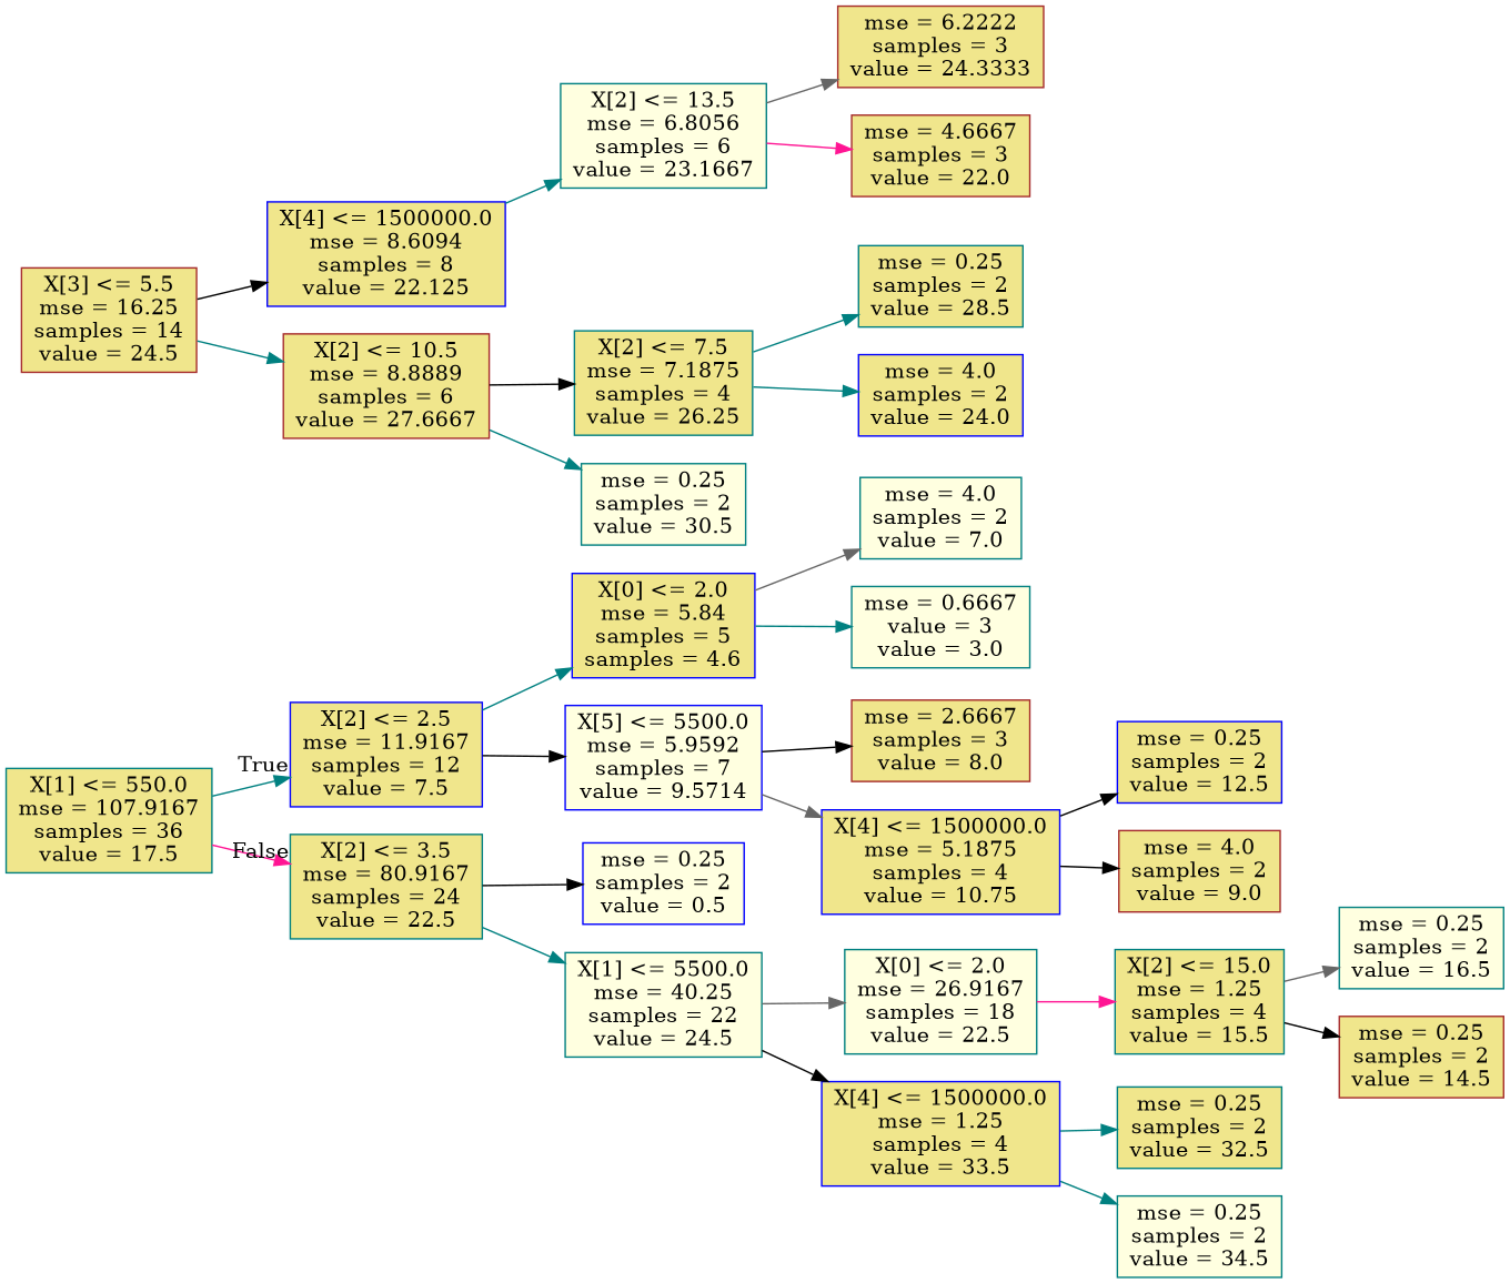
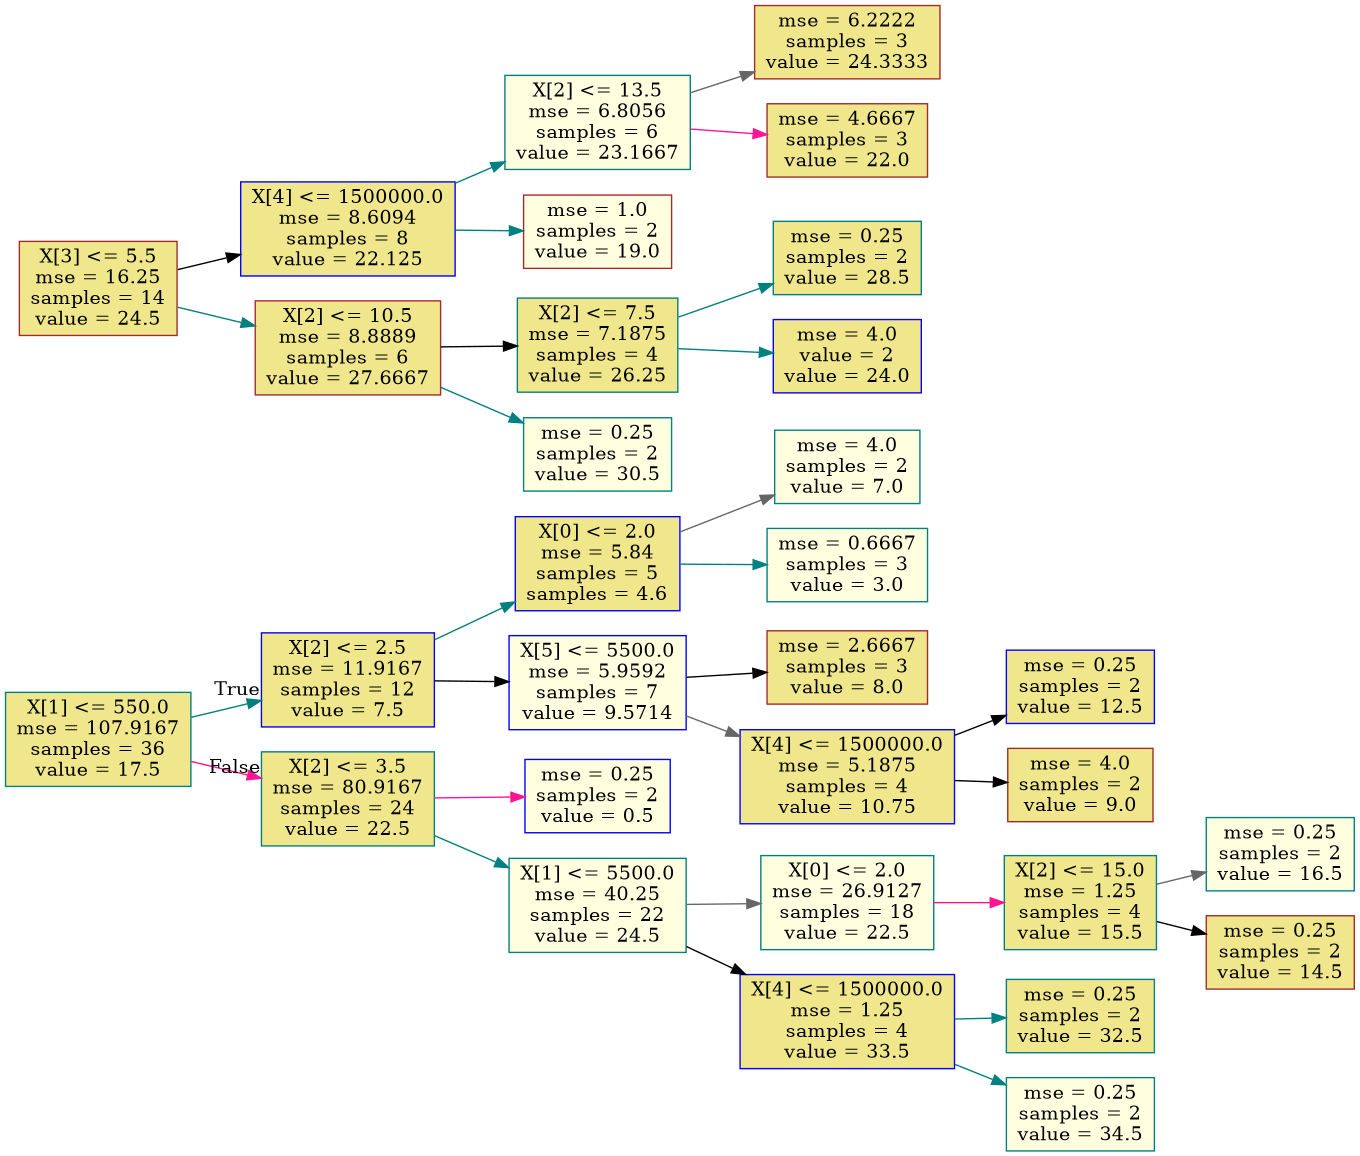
  digraph {
    rankdir=LR
    node [color=teal fillcolor=khaki shape=box style=filled]
    edge [color=teal]
    n1 [label="X[1] <= 550.0\nmse = 107.9167\nsamples = 36\nvalue = 17.5"]
    n2 [color=blue label="X[2] <= 2.5\nmse = 11.9167\nsamples = 12\nvalue = 7.5"]
    n3 [label="X[2] <= 3.5\nmse = 80.9167\nsamples = 24\nvalue = 22.5"]
    n4 [color=blue label="X[0] <= 2.0\nmse = 5.84\nsamples = 5\nsamples = 4.6"]
    n5 [color=blue fillcolor=lightyellow label="X[5] <= 5500.0\nmse = 5.9592\nsamples = 7\nvalue = 9.5714"]
    n6 [color=blue fillcolor=lightyellow label="mse = 0.25\nsamples = 2\nvalue = 0.5"]
    n7 [fillcolor=lightyellow label="X[1] <= 5500.0\nmse = 40.25\nsamples = 22\nvalue = 24.5"]
    n8 [fillcolor=lightyellow label="mse = 4.0\nsamples = 2\nvalue = 7.0"]
-   n9 [fillcolor=lightyellow label="mse = 0.6667\nvalue = 3\nvalue = 3.0"]
+   n9 [fillcolor=lightyellow label="mse = 0.6667\nsamples = 3\nvalue = 3.0"]
    n10 [color=brown label="mse = 2.6667\nsamples = 3\nvalue = 8.0"]
    n11 [color=blue label="X[4] <= 1500000.0\nmse = 5.1875\nsamples = 4\nvalue = 10.75"]
    n12 [color=blue label="mse = 0.25\nsamples = 2\nvalue = 12.5"]
    n13 [color=brown label="mse = 4.0\nsamples = 2\nvalue = 9.0"]
-   n14 [fillcolor=lightyellow label="X[0] <= 2.0\nmse = 26.9167\nsamples = 18\nvalue = 22.5"]
+   n14 [fillcolor=lightyellow label="X[0] <= 2.0\nmse = 26.9127\nsamples = 18\nvalue = 22.5"]
    n15 [color=blue label="X[4] <= 1500000.0\nmse = 1.25\nsamples = 4\nvalue = 33.5"]
    n16 [label="X[2] <= 15.0\nmse = 1.25\nsamples = 4\nvalue = 15.5"]
    n17 [label="mse = 0.25\nsamples = 2\nvalue = 32.5"]
    n18 [fillcolor=lightyellow label="mse = 0.25\nsamples = 2\nvalue = 34.5"]
    n19 [fillcolor=lightyellow label="mse = 0.25\nsamples = 2\nvalue = 16.5"]
    n20 [color=brown label="mse = 0.25\nsamples = 2\nvalue = 14.5"]
    n21 [color=brown label="X[3] <= 5.5\nmse = 16.25\nsamples = 14\nvalue = 24.5"]
    n22 [color=blue label="X[4] <= 1500000.0\nmse = 8.6094\nsamples = 8\nvalue = 22.125"]
    n23 [color=brown label="X[2] <= 10.5\nmse = 8.8889\nsamples = 6\nvalue = 27.6667"]
    n24 [fillcolor=lightyellow label="X[2] <= 13.5\nmse = 6.8056\nsamples = 6\nvalue = 23.1667"]
+   n25 [color=brown fillcolor=lightyellow label="mse = 1.0\nsamples = 2\nvalue = 19.0"]
    n26 [label="X[2] <= 7.5\nmse = 7.1875\nsamples = 4\nvalue = 26.25"]
    n27 [fillcolor=lightyellow label="mse = 0.25\nsamples = 2\nvalue = 30.5"]
    n28 [color=brown label="mse = 6.2222\nsamples = 3\nvalue = 24.3333"]
    n29 [color=brown label="mse = 4.6667\nsamples = 3\nvalue = 22.0"]
    n30 [label="mse = 0.25\nsamples = 2\nvalue = 28.5"]
-   n31 [color=blue label="mse = 4.0\nsamples = 2\nvalue = 24.0"]
+   n31 [color=blue label="mse = 4.0\nvalue = 2\nvalue = 24.0"]
    n1 -> n2 [headlabel=True labelangle=45 labeldistance=2.5]
    n1 -> n3 [color=deeppink headlabel=False labelangle=-45 labeldistance=2.5]
    n2 -> n4
    n2 -> n5 [color=black]
-   n3 -> n6 [color=black]
+   n3 -> n6 [color=deeppink]
    n3 -> n7
    n4 -> n8 [color=gray40]
    n4 -> n9
    n5 -> n10 [color=black]
    n5 -> n11 [color=gray40]
    n7 -> n14 [color=gray40]
    n7 -> n15 [color=black]
    n11 -> n12 [color=black]
    n11 -> n13 [color=black]
    n14 -> n16 [color=deeppink]
    n15 -> n17
    n15 -> n18
    n16 -> n19 [color=gray40]
    n16 -> n20 [color=black]
    n21 -> n22 [color=black]
    n21 -> n23
    n22 -> n24
+   n22 -> n25
    n23 -> n26 [color=black]
    n23 -> n27
    n24 -> n28 [color=gray40]
    n24 -> n29 [color=deeppink]
    n26 -> n30
    n26 -> n31
  }
